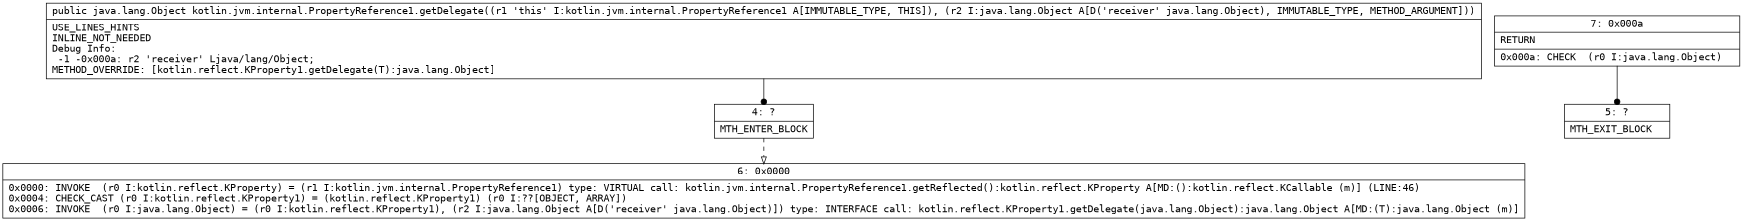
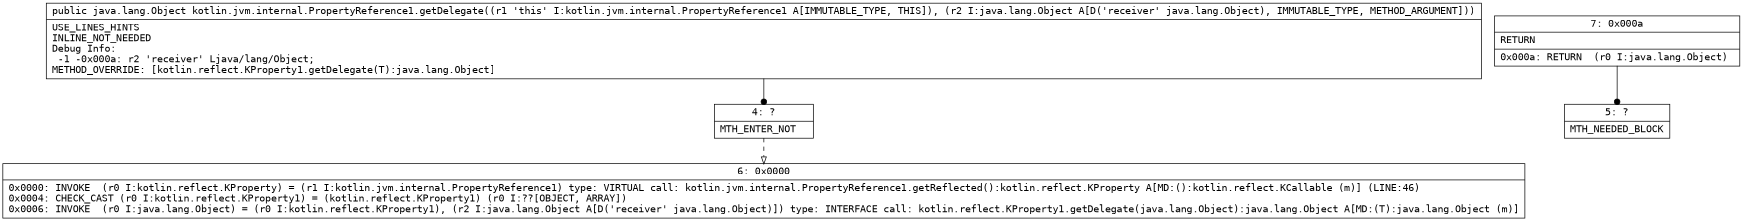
  digraph {
    fontname="DejaVu Sans Mono"
    node [fontname="DejaVu Sans Mono" shape=record]
    edge [arrowhead=dot fontname="DejaVu Sans Mono" style=solid]
-   n1 [label="{4\:\ ?|MTH_ENTER_BLOCK\l}"]
+   n1 [label="{4\:\ ?|MTH_ENTER_NOT\l}"]
    n2 [label="{6\:\ 0x0000|0x0000: INVOKE  (r0 I:kotlin.reflect.KProperty) = (r1 I:kotlin.jvm.internal.PropertyReference1) type: VIRTUAL call: kotlin.jvm.internal.PropertyReference1.getReflected():kotlin.reflect.KProperty A[MD:():kotlin.reflect.KCallable (m)] (LINE:46)\l0x0004: CHECK_CAST (r0 I:kotlin.reflect.KProperty1) = (kotlin.reflect.KProperty1) (r0 I:??[OBJECT, ARRAY]) \l0x0006: INVOKE  (r0 I:java.lang.Object) = (r0 I:kotlin.reflect.KProperty1), (r2 I:java.lang.Object A[D('receiver' java.lang.Object)]) type: INTERFACE call: kotlin.reflect.KProperty1.getDelegate(java.lang.Object):java.lang.Object A[MD:(T):java.lang.Object (m)]\l}"]
-   n3 [label="{7\:\ 0x000a|RETURN\l|0x000a: CHECK  (r0 I:java.lang.Object) \l}"]
-   n4 [label="{5\:\ ?|MTH_EXIT_BLOCK\l}"]
+   n3 [label="{7\:\ 0x000a|RETURN\l|0x000a: RETURN  (r0 I:java.lang.Object) \l}"]
+   n4 [label="{5\:\ ?|MTH_NEEDED_BLOCK\l}"]
    n5 [label="{public java.lang.Object kotlin.jvm.internal.PropertyReference1.getDelegate((r1 'this' I:kotlin.jvm.internal.PropertyReference1 A[IMMUTABLE_TYPE, THIS]), (r2 I:java.lang.Object A[D('receiver' java.lang.Object), IMMUTABLE_TYPE, METHOD_ARGUMENT]))  | USE_LINES_HINTS\lINLINE_NOT_NEEDED\lDebug Info:\l  \-1 \-0x000a: r2 'receiver' Ljava\/lang\/Object;\lMETHOD_OVERRIDE: [kotlin.reflect.KProperty1.getDelegate(T):java.lang.Object]\l}"]
    n1 -> n2 [arrowhead=onormal style=dashed]
    n3 -> n4
    n5 -> n1
  }
